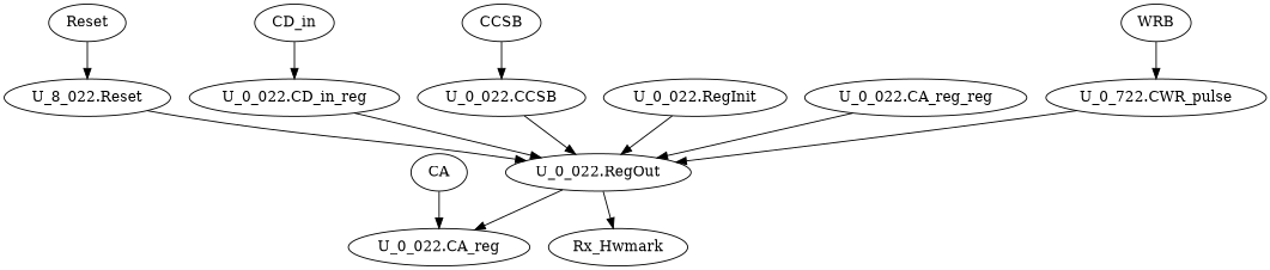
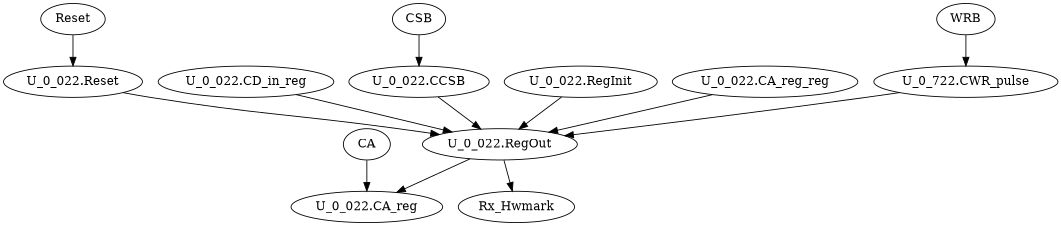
  strict digraph {
    node [complexity=4 importance=0.01541508742 rank=0.00385377185501]
    n1 [label="U_0_722.CWR_pulse"]
    WRB [importance=0.0171685902472 rank=0.00429214756179]
    "U_0_022.RegOut" [complexity=0 importance=0.0136486911662 rank=0.0]
    "U_0_022.CA_reg"
    Rx_Hwmark [complexity=0 importance=0.00571852560641 rank=0.0]
    Reset [complexity=1 importance=0.0308170945521 rank=0.0308170945521]
-   "U_0_022.Reset" [complexity=1 importance=0.029063591725 rank=0.029063591725 label="U_8_022.Reset"]
+   "U_0_022.Reset" [complexity=1 importance=0.029063591725 rank=0.029063591725]
    "U_0_022.CD_in_reg" [complexity=2 importance=0.0154295925251 rank=0.00771479626255]
    CA [importance=0.0171685902472 rank=0.00429214756179]
    "U_0_022.CCSB"
-   CSB [importance=0.0171685902472 rank=0.00429214756179 label=CCSB]
+   CSB [importance=0.0171685902472 rank=0.00429214756179]
    "U_0_022.RegInit" [complexity=2 importance=0.0154021939933 rank=0.00770109699667]
    n13 [importance=0.0154021939933 label="U_0_022.CA_reg_reg" rank=0.00385054849833]
-   CD_in [complexity=2 importance=0.0171830953522 rank=0.00859154767611]
    n1 -> "U_0_022.RegOut"
    WRB -> n1
    "U_0_022.RegOut" -> "U_0_022.CA_reg"
    "U_0_022.RegOut" -> Rx_Hwmark
    Reset -> "U_0_022.Reset"
    "U_0_022.Reset" -> "U_0_022.RegOut"
    "U_0_022.CD_in_reg" -> "U_0_022.RegOut"
    CA -> "U_0_022.CA_reg"
    "U_0_022.CCSB" -> "U_0_022.RegOut"
    CSB -> "U_0_022.CCSB"
    "U_0_022.RegInit" -> "U_0_022.RegOut"
    n13 -> "U_0_022.RegOut"
-   CD_in -> "U_0_022.CD_in_reg"
  }
